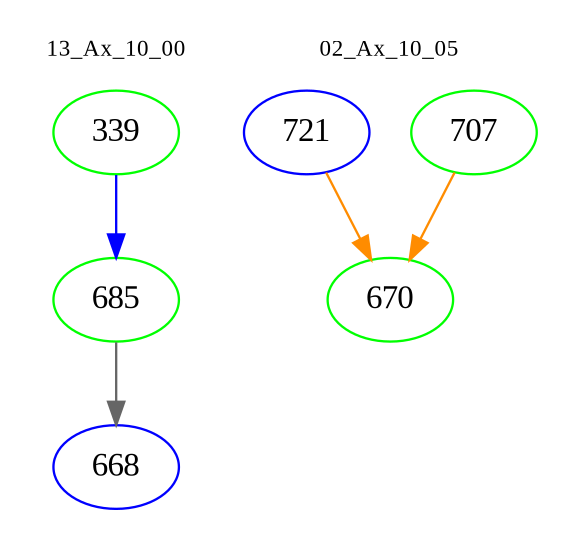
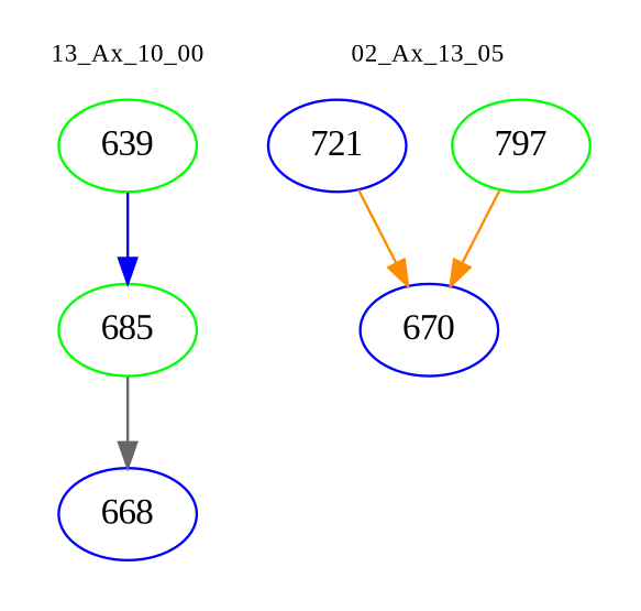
  digraph {
    fontname="Liberation Serif"
    node [color=green fontname="Liberation Serif"]
    edge [color=darkorange fontname="Liberation Serif"]
-   n1 [label=339]
+   n1 [label=639]
    n2 [label=685]
    n3 [color=blue label=668]
-   n4 [label=707]
-   n5 [label=670]
+   n4 [label=797]
+   n5 [color=blue label=670]
    n6 [color=blue label=721]
    subgraph cluster_1 {
      color=white
      fontsize=10
      label="13_Ax_10_00"
      n1
      n2
      n3
    }
    subgraph cluster_2 {
      color=white
      fontsize=10
-     label="02_Ax_10_05"
+     label="02_Ax_13_05"
      n4
      n5
      n6
    }
    n1 -> n2 [color=blue]
    n2 -> n3 [color=gray40]
    n4 -> n5
    n6 -> n5
  }
